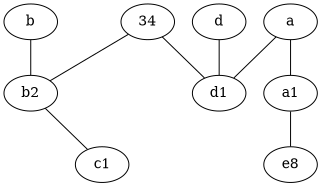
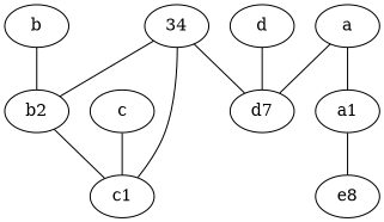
  graph {
    node [labelfontsize=50]
    n1 [label=b2]
    c1
    n3 [label=e8]
    a1
    b
+   c
    n7 [label=34]
-   d1
+   d1 [label=d7]
    d
    a
    n1 -- c1
    a1 -- n3
    b -- n1
+   c -- c1
    n7 -- n1
+   n7 -- c1
    n7 -- d1
    d -- d1
    a -- a1
    a -- d1
  }
